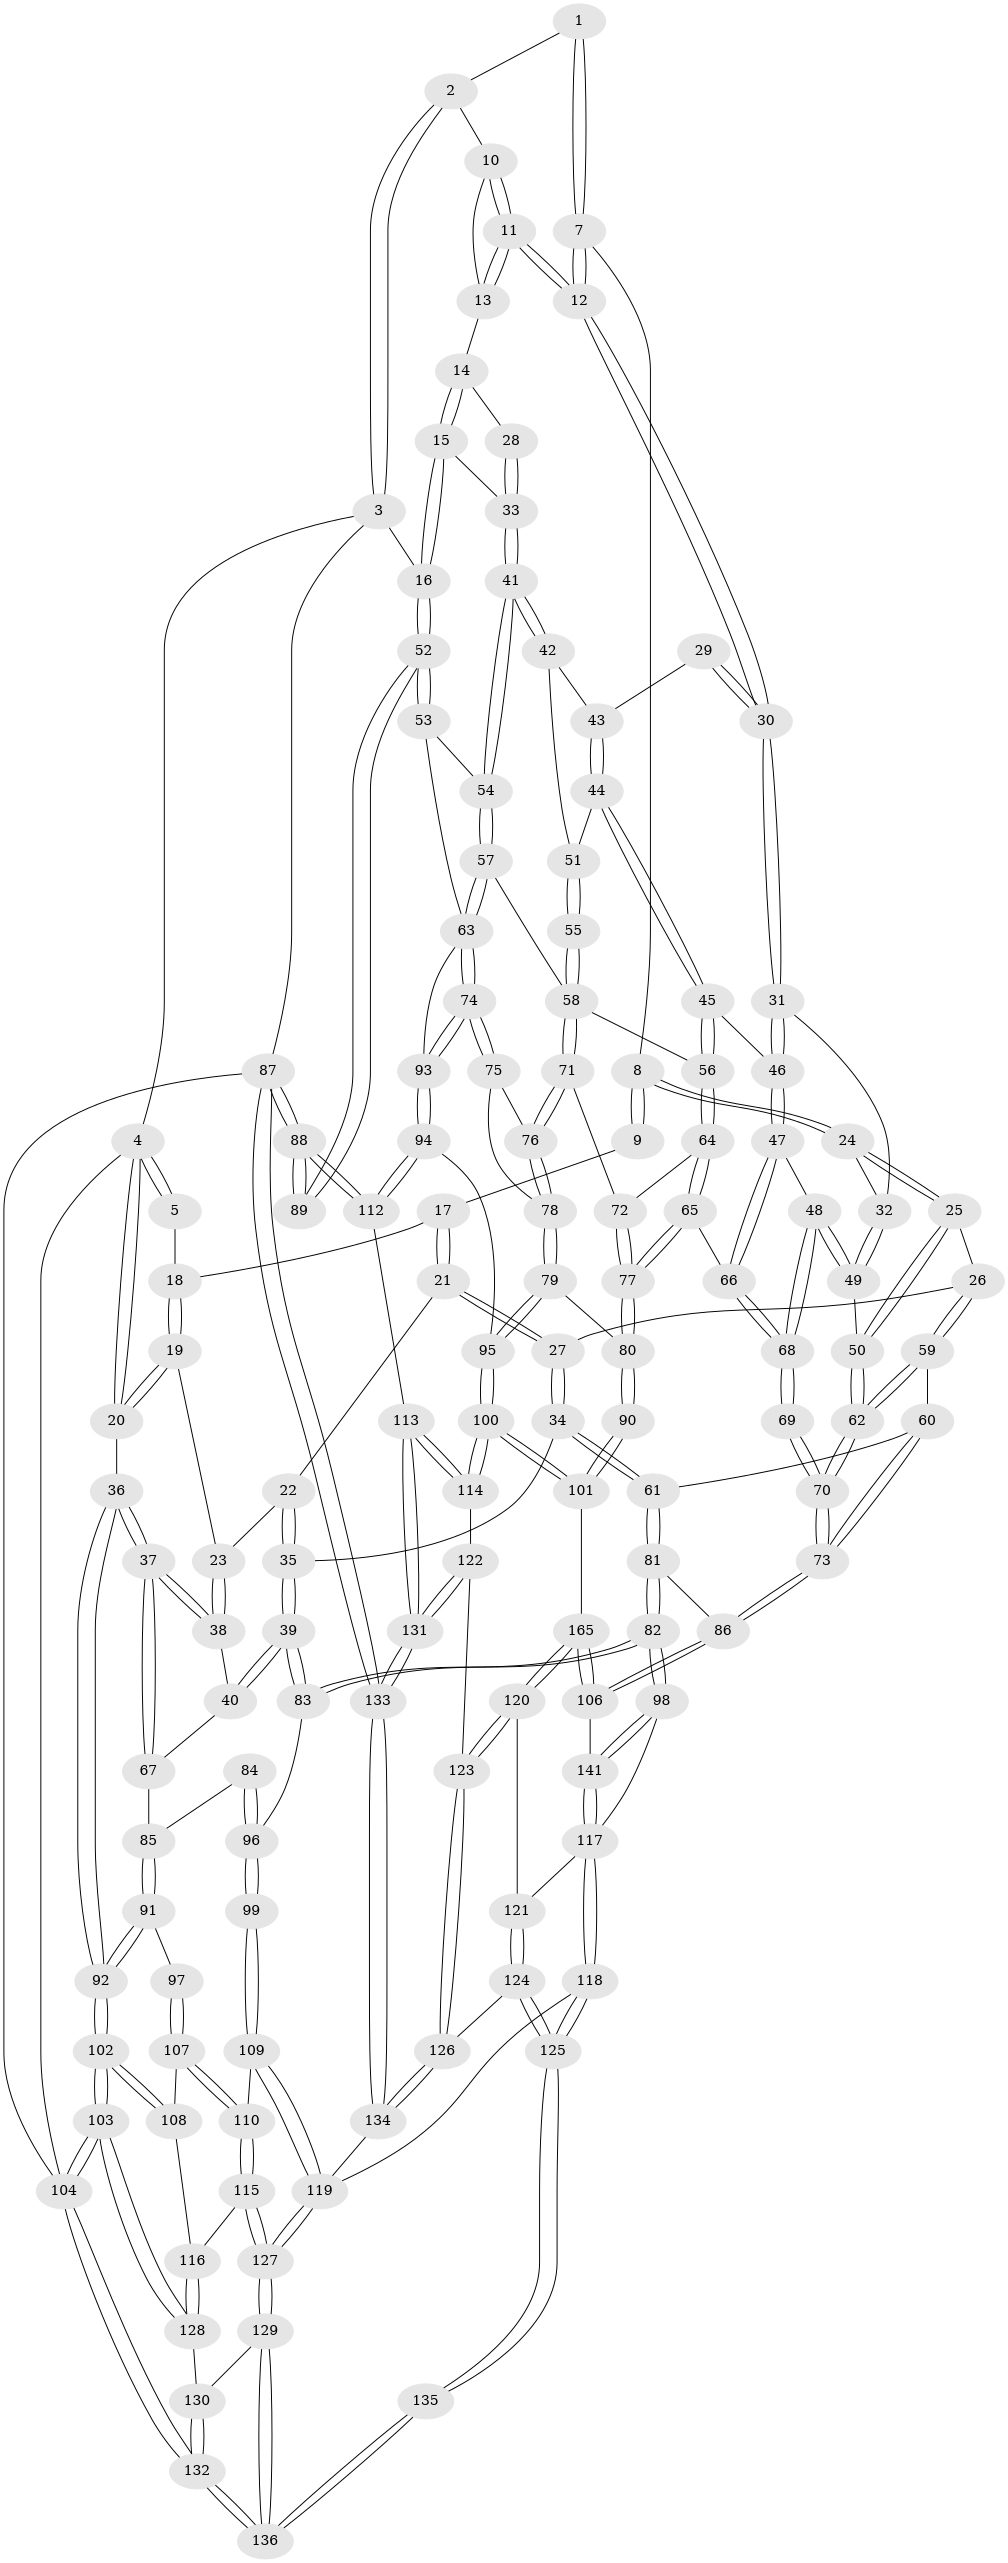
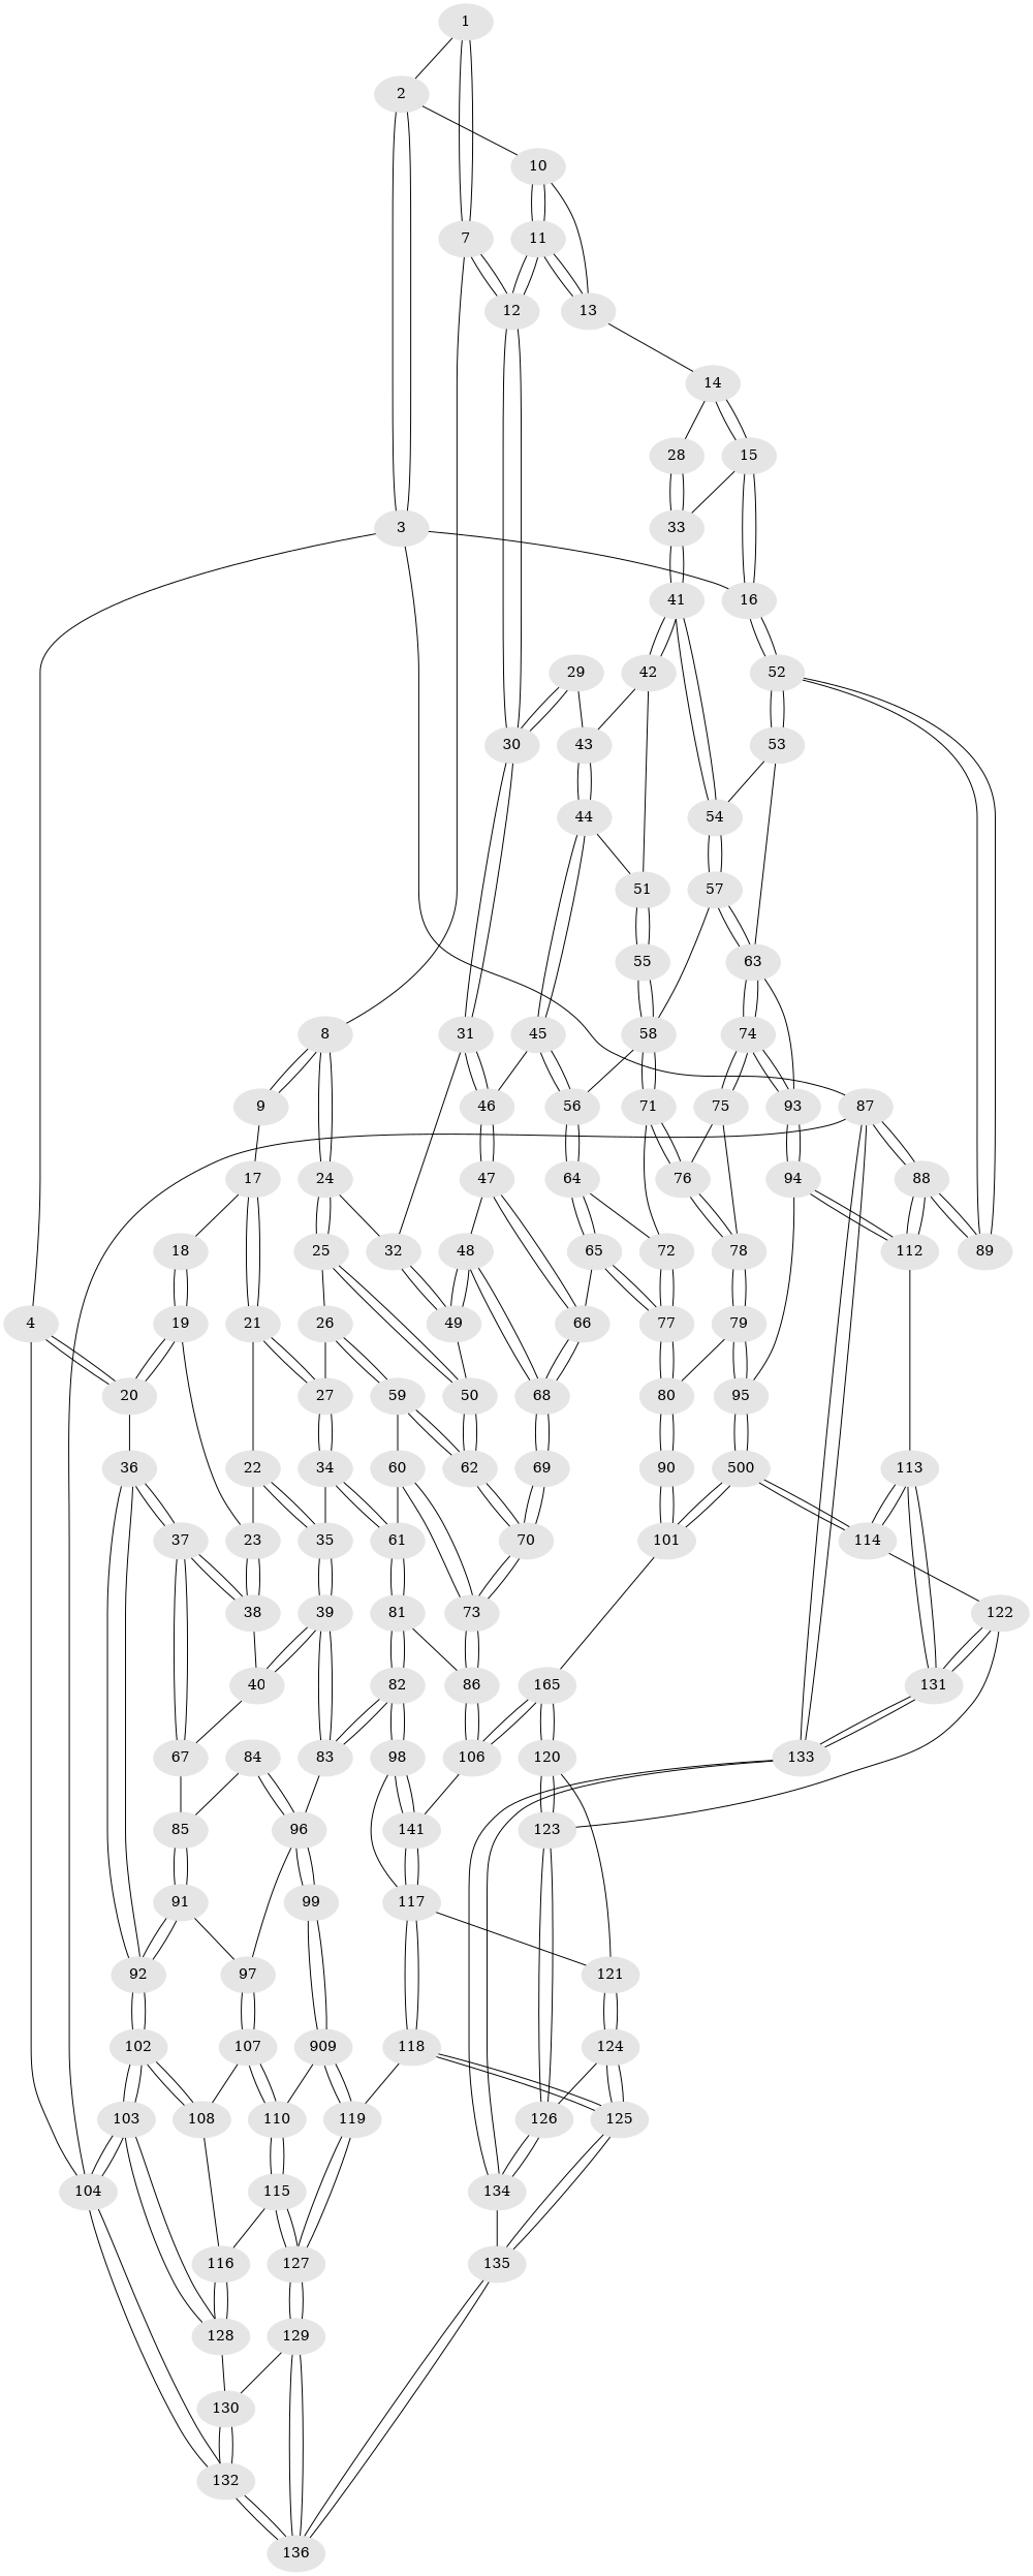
  graph {
    node [color=gray90 style=filled]
    1
    2
    7
    3
    10
    8
    12
    4
    16
    87
    11
    13
-   5
    20
    104
    52
    88
    133
    18
    36
    132
    19
    9
    17
    24
    30
    25
    32
    21
    14
    31
    15
    28
    33
    41
    53
    89
    22
    27
    23
    38
    37
    92
    35
    34
    39
    40
    26
    50
    49
    59
    62
    60
    61
    29
    43
    44
    46
    47
    42
    54
    81
    83
    67
    102
    85
    96
    51
    57
    55
    45
    56
    64
    48
    66
    68
    69
    70
    58
    63
    74
    93
    71
    65
    72
    76
    73
    86
    82
    75
    77
    80
    91
    90
    101
    78
    106
    94
    79
    95
-   100
+   100 [label=500]
    98
    n103 [label=141]
    117
    84
    97
    99
    112
    134
    113
    n111 [label=165]
    107
    103
    108
    114
-   109
+   109 [label=909]
    110
    119
    122
    120
    128
    116
    130
    136
    121
    123
    115
    127
    118
    131
    129
    125
    124
    135
    126
    1 -- 2
    1 -- 7
    1 -- 7
    2 -- 3
    2 -- 3
    2 -- 10
    7 -- 8
    7 -- 12
    7 -- 12
    3 -- 4
    3 -- 16
    3 -- 87
    10 -- 11
    10 -- 11
    10 -- 13
    8 -- 9
    8 -- 9
    8 -- 24
    8 -- 24
    12 -- 30
    12 -- 30
-   4 -- 5
-   4 -- 5
    4 -- 20
    4 -- 20
    4 -- 104
    16 -- 52
    16 -- 52
    87 -- 104
    87 -- 88
    87 -- 88
    87 -- 133
    87 -- 133
    11 -- 12
    11 -- 12
    11 -- 13
    11 -- 13
    13 -- 14
-   5 -- 18
    20 -- 36
    104 -- 132
    104 -- 132
    52 -- 53
    52 -- 53
    52 -- 89
    52 -- 89
    88 -- 89
    88 -- 89
    88 -- 112
    88 -- 112
    133 -- 134
    133 -- 134
    18 -- 19
    18 -- 19
    36 -- 37
    36 -- 37
    36 -- 92
    36 -- 92
    132 -- 136
    132 -- 136
    19 -- 20
    19 -- 20
    19 -- 23
    9 -- 17
    17 -- 18
    17 -- 21
    17 -- 21
    24 -- 25
    24 -- 25
    24 -- 32
    30 -- 31
    30 -- 31
    25 -- 26
    25 -- 50
    25 -- 50
    32 -- 49
    32 -- 49
    21 -- 22
    21 -- 27
    21 -- 27
    14 -- 15
    14 -- 15
    14 -- 28
    31 -- 32
    31 -- 46
    31 -- 46
    15 -- 16
    15 -- 16
    15 -- 33
    28 -- 33
    28 -- 33
    33 -- 41
    33 -- 41
    41 -- 42
    41 -- 42
    41 -- 54
    41 -- 54
    53 -- 54
    53 -- 63
    22 -- 23
    22 -- 35
    22 -- 35
    27 -- 34
    27 -- 34
    23 -- 38
    23 -- 38
    38 -- 40
    37 -- 38
    37 -- 38
    37 -- 67
    37 -- 67
    92 -- 102
    92 -- 102
    35 -- 39
    35 -- 39
    34 -- 35
    34 -- 61
    34 -- 61
    39 -- 40
    39 -- 40
    39 -- 83
    39 -- 83
    40 -- 67
    26 -- 27
    26 -- 59
    26 -- 59
    50 -- 62
    50 -- 62
    49 -- 50
    59 -- 62
    59 -- 62
    59 -- 60
    62 -- 70
    62 -- 70
    60 -- 61
    60 -- 73
    60 -- 73
    61 -- 81
    61 -- 81
    29 -- 30
    29 -- 30
    29 -- 43
    43 -- 44
    43 -- 44
    44 -- 51
    44 -- 45
    44 -- 45
    46 -- 47
    46 -- 47
    47 -- 48
    47 -- 66
    47 -- 66
    42 -- 43
    42 -- 51
    54 -- 57
    54 -- 57
    81 -- 86
    81 -- 82
    81 -- 82
    83 -- 96
    67 -- 85
    102 -- 103
    102 -- 103
    102 -- 108
    102 -- 108
    85 -- 91
    85 -- 91
+   96 -- 97
    96 -- 99
    96 -- 99
    51 -- 55
    51 -- 55
    57 -- 58
    57 -- 63
    57 -- 63
    55 -- 58
    55 -- 58
    45 -- 46
    45 -- 56
    45 -- 56
    56 -- 64
    56 -- 64
    64 -- 65
    64 -- 65
    64 -- 72
    48 -- 49
    48 -- 49
    48 -- 68
    48 -- 68
    66 -- 68
    66 -- 68
    68 -- 69
    68 -- 69
    69 -- 70
    69 -- 70
    70 -- 73
    70 -- 73
    58 -- 56
    58 -- 71
    58 -- 71
    63 -- 74
    63 -- 74
    63 -- 93
    74 -- 93
    74 -- 93
    74 -- 75
    74 -- 75
    93 -- 94
    93 -- 94
    71 -- 72
    71 -- 76
    71 -- 76
    65 -- 66
    65 -- 77
    65 -- 77
    72 -- 77
    72 -- 77
    76 -- 78
    76 -- 78
    73 -- 86
    73 -- 86
    86 -- 106
    86 -- 106
    82 -- 83
    82 -- 83
    82 -- 98
    82 -- 98
    75 -- 76
    75 -- 78
    77 -- 80
    77 -- 80
    80 -- 90
    80 -- 90
    91 -- 92
    91 -- 92
    91 -- 97
    90 -- 101
    90 -- 101
    101 -- n111
    78 -- 79
    78 -- 79
    106 -- n103
    94 -- 95
    94 -- 112
    94 -- 112
    79 -- 80
    79 -- 95
    79 -- 95
    95 -- 100
    95 -- 100
    100 -- 101
    100 -- 101
    100 -- 114
    100 -- 114
    98 -- n103
    98 -- n103
    98 -- 117
    n103 -- 117
    n103 -- 117
    117 -- 121
    117 -- 118
    117 -- 118
    84 -- 85
    84 -- 96
    84 -- 96
    97 -- 107
    97 -- 107
    99 -- 109
    99 -- 109
    112 -- 113
-   134 -- 119
+   134 -- 135
    113 -- 114
    113 -- 114
    113 -- 131
    113 -- 131
    n111 -- 106
    n111 -- 106
    n111 -- 120
    n111 -- 120
    107 -- 108
    107 -- 110
    107 -- 110
    103 -- 104
    103 -- 104
    103 -- 128
    103 -- 128
    108 -- 116
    114 -- 122
    109 -- 110
    109 -- 119
    109 -- 119
    110 -- 115
    110 -- 115
    119 -- 127
    119 -- 127
    122 -- 123
    122 -- 131
    122 -- 131
    120 -- 121
    120 -- 123
    120 -- 123
    128 -- 130
    116 -- 128
    116 -- 128
    130 -- 132
    130 -- 132
    121 -- 124
    121 -- 124
    123 -- 126
    123 -- 126
    115 -- 116
    115 -- 127
    115 -- 127
    127 -- 129
    127 -- 129
    118 -- 119
    118 -- 125
    118 -- 125
    131 -- 133
    131 -- 133
    129 -- 130
    129 -- 136
    129 -- 136
    125 -- 135
    125 -- 135
    124 -- 125
    124 -- 125
    124 -- 126
    135 -- 136
    135 -- 136
    126 -- 134
    126 -- 134
  }
